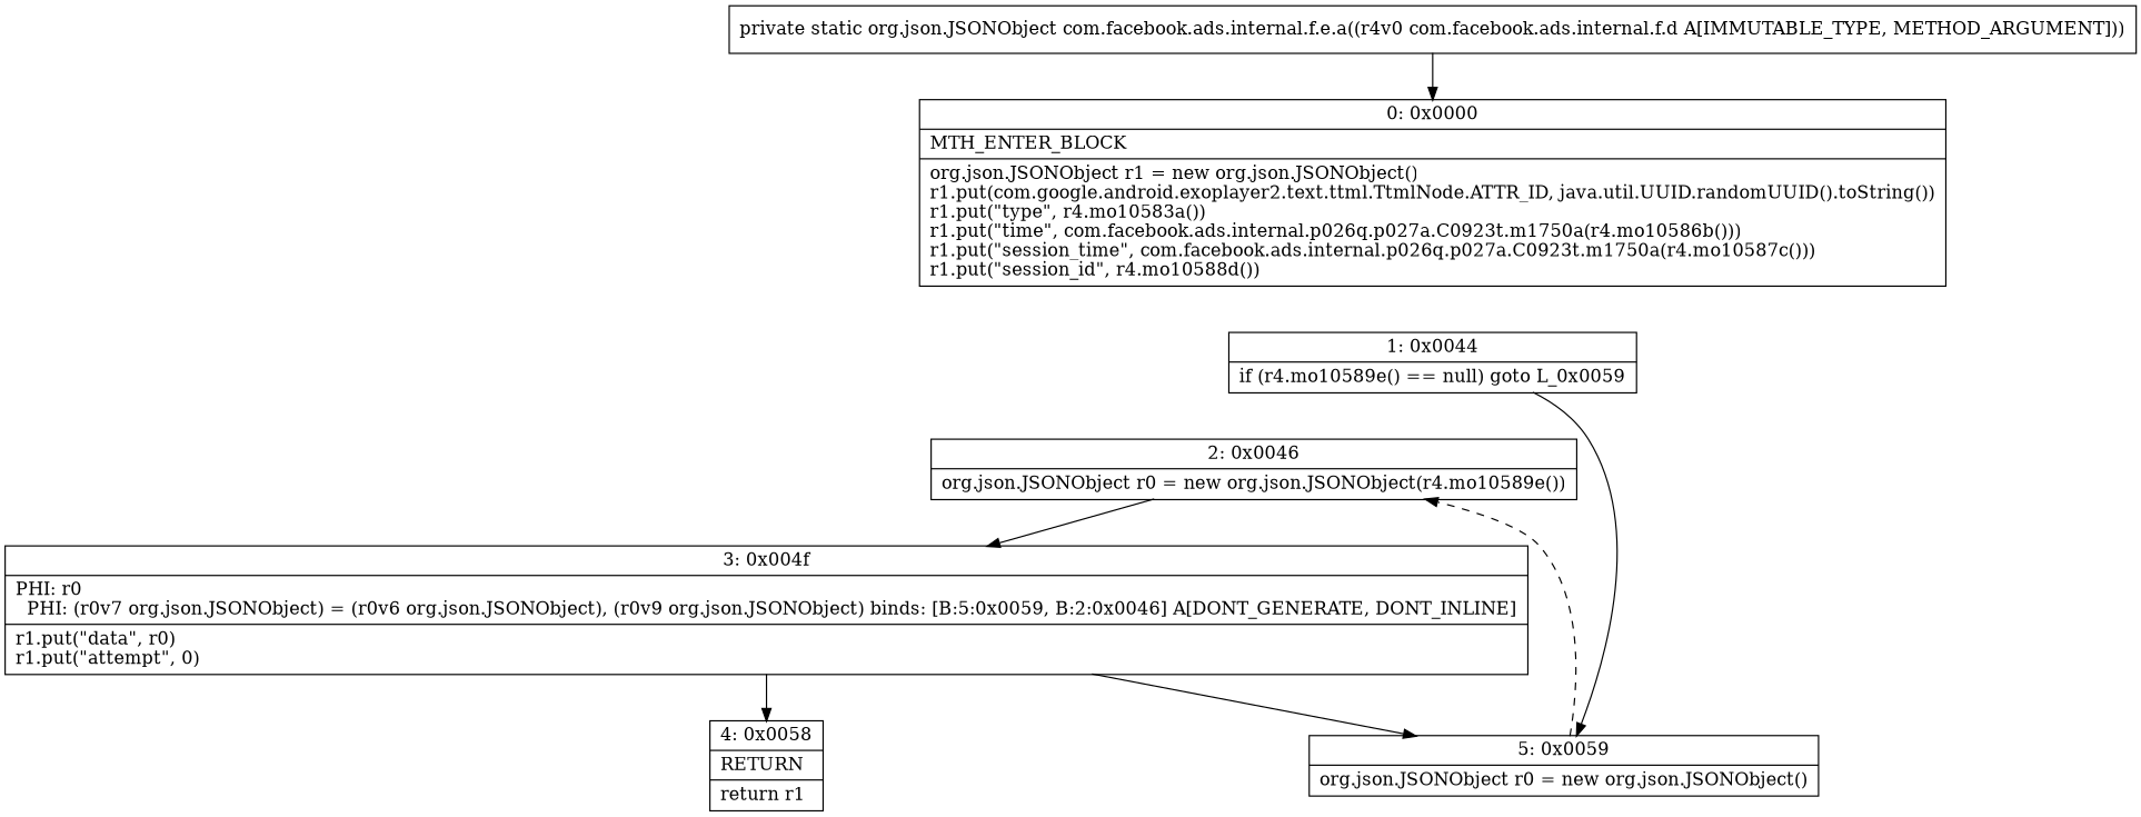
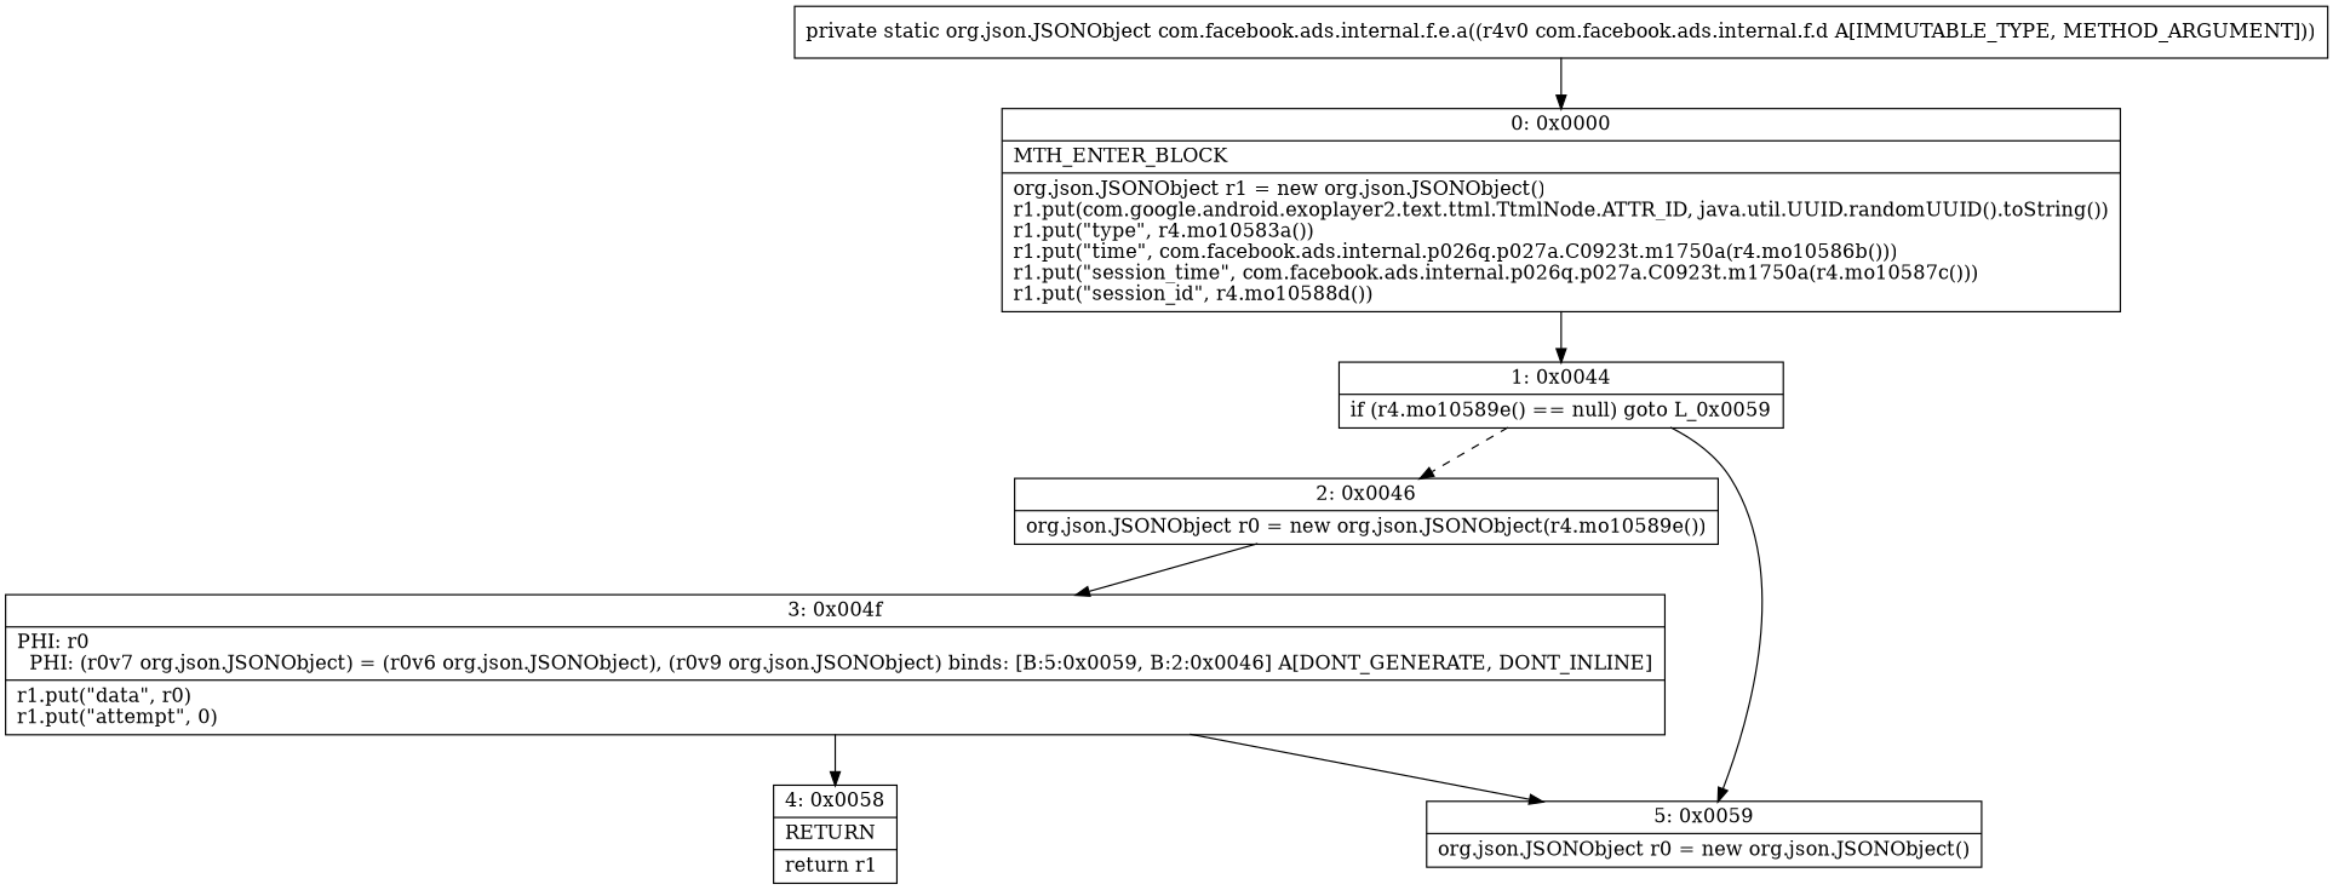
  digraph {
    node [shape=record]
    n1 [label="{0\:\ 0x0000|MTH_ENTER_BLOCK\l|org.json.JSONObject r1 = new org.json.JSONObject()\lr1.put(com.google.android.exoplayer2.text.ttml.TtmlNode.ATTR_ID, java.util.UUID.randomUUID().toString())\lr1.put(\"type\", r4.mo10583a())\lr1.put(\"time\", com.facebook.ads.internal.p026q.p027a.C0923t.m1750a(r4.mo10586b()))\lr1.put(\"session_time\", com.facebook.ads.internal.p026q.p027a.C0923t.m1750a(r4.mo10587c()))\lr1.put(\"session_id\", r4.mo10588d())\l}"]
    n2 [label="{1\:\ 0x0044|if (r4.mo10589e() == null) goto L_0x0059\l}"]
    n3 [label="{2\:\ 0x0046|org.json.JSONObject r0 = new org.json.JSONObject(r4.mo10589e())\l}"]
    n4 [label="{5\:\ 0x0059|org.json.JSONObject r0 = new org.json.JSONObject()\l}"]
    n5 [label="{3\:\ 0x004f|PHI: r0 \l  PHI: (r0v7 org.json.JSONObject) = (r0v6 org.json.JSONObject), (r0v9 org.json.JSONObject) binds: [B:5:0x0059, B:2:0x0046] A[DONT_GENERATE, DONT_INLINE]\l|r1.put(\"data\", r0)\lr1.put(\"attempt\", 0)\l}"]
    n6 [label="{4\:\ 0x0058|RETURN\l|return r1\l}"]
    n7 [label="{private static org.json.JSONObject com.facebook.ads.internal.f.e.a((r4v0 com.facebook.ads.internal.f.d A[IMMUTABLE_TYPE, METHOD_ARGUMENT])) }"]
-   n4 -> n3 [style=dashed]
+   n1 -> n2
+   n2 -> n3 [style=dashed]
    n2 -> n4
    n3 -> n5
    n5 -> n4
    n5 -> n6
    n7 -> n1
  }
